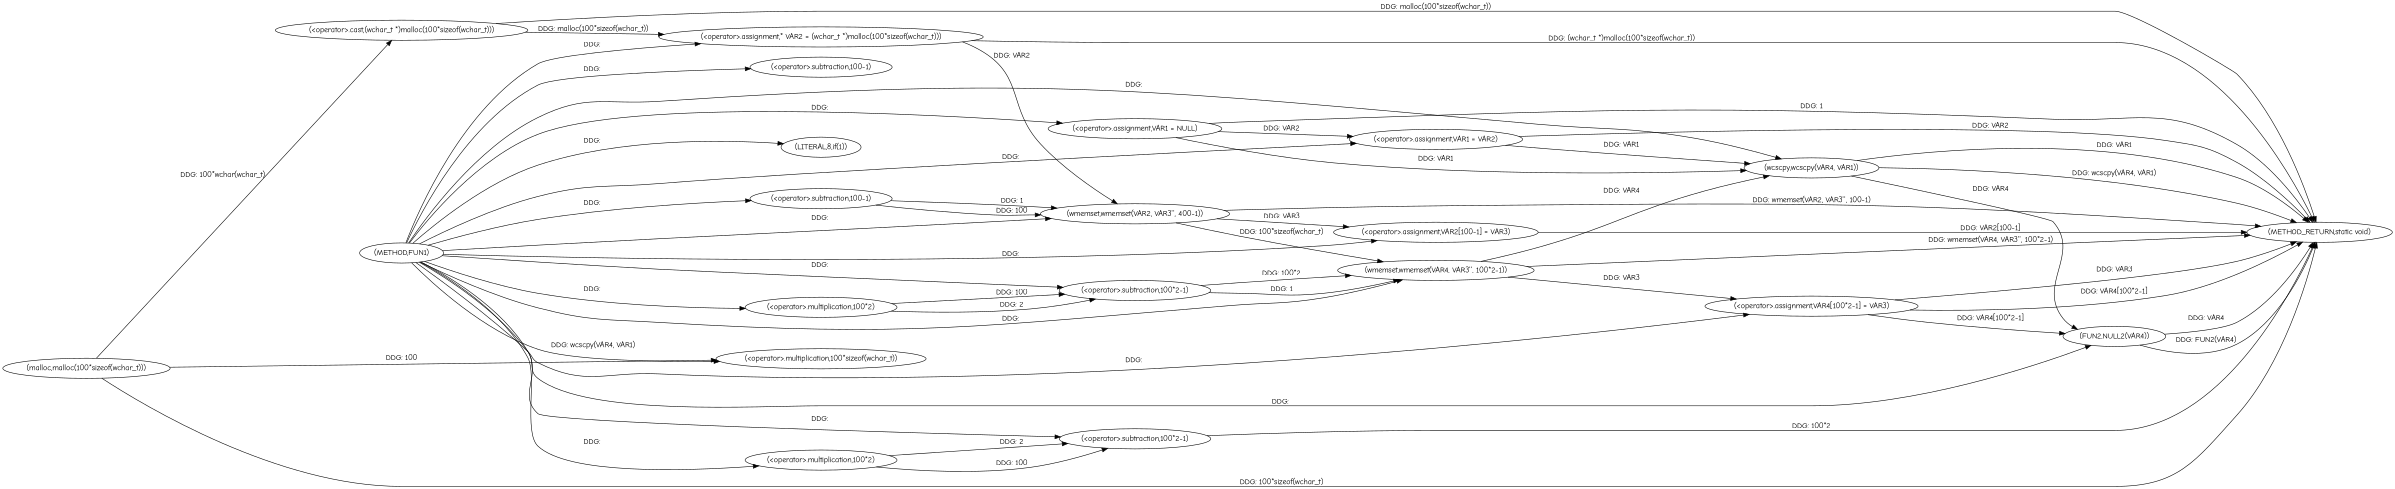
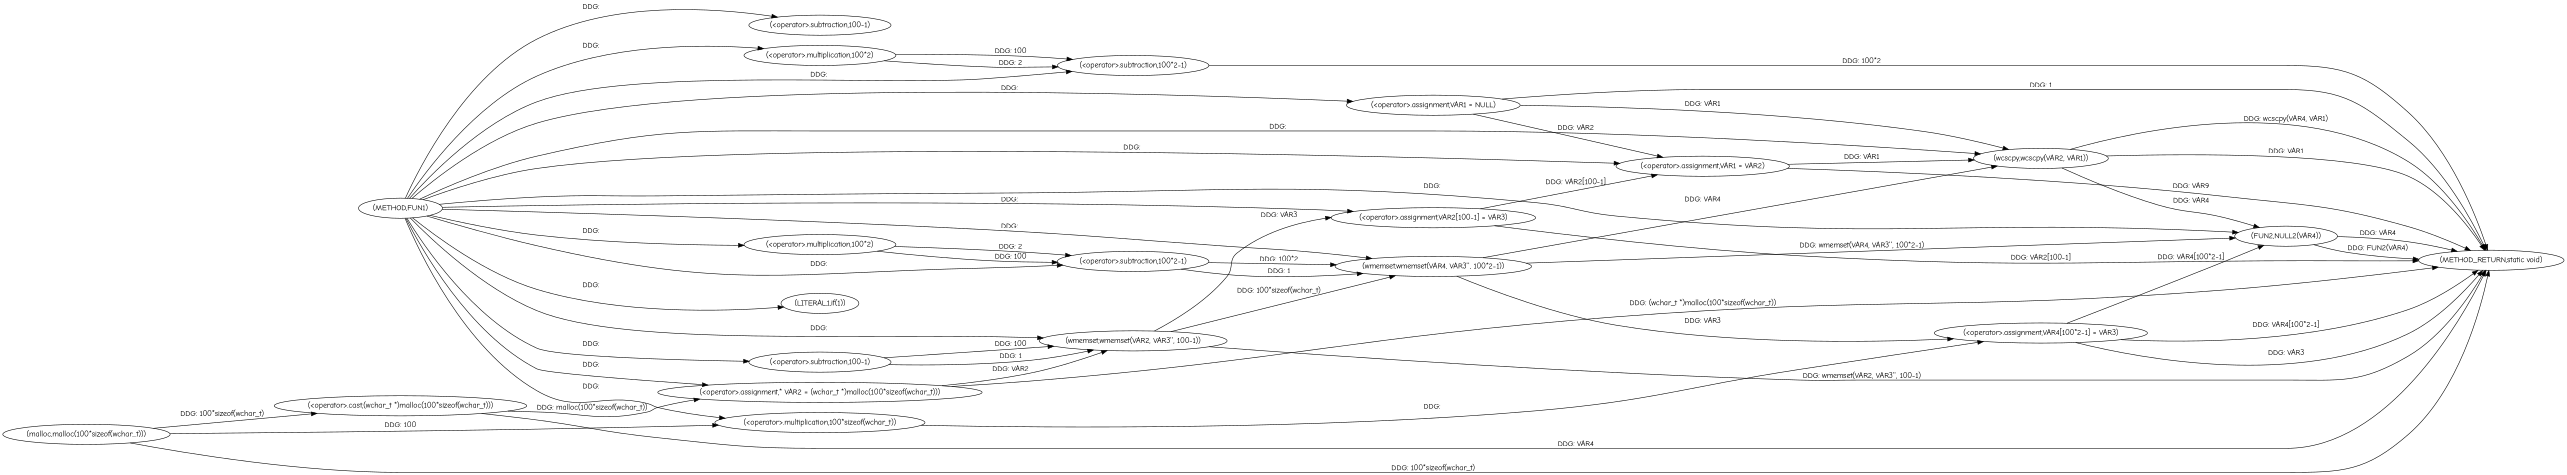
  digraph {
    fontname="Comic Neue"
    rankdir=LR
    node [fontname="Comic Neue"]
    edge [fontname="Comic Neue"]
    n1 [label="(METHOD,FUN1)"]
    n2 [label="(<operator>.assignment,VAR1 = NULL)"]
-   n3 [label="(LITERAL,8,if(1))"]
+   n3 [label="(LITERAL,1,if(1))"]
    n4 [label="(<operator>.assignment,* VAR2 = (wchar_t *)malloc(100*sizeof(wchar_t)))"]
    n5 [label="(<operator>.multiplication,100*sizeof(wchar_t))"]
-   n6 [label="(wmemset,wmemset(VAR2, VAR3'', 400-1))"]
+   n6 [label="(wmemset,wmemset(VAR2, VAR3'', 100-1))"]
    n7 [label="(<operator>.subtraction,100-1)"]
    n8 [label="(<operator>.assignment,VAR2[100-1] = VAR3)"]
    n9 [label="(<operator>.subtraction,100-1)"]
    n10 [label="(<operator>.assignment,VAR1 = VAR2)"]
    n11 [label="(wmemset,wmemset(VAR4, VAR3'', 100*2-1))"]
    n12 [label="(<operator>.subtraction,100*2-1)"]
    n13 [label="(<operator>.multiplication,100*2)"]
    n14 [label="(<operator>.assignment,VAR4[100*2-1] = VAR3)"]
    n15 [label="(<operator>.subtraction,100*2-1)"]
    n16 [label="(<operator>.multiplication,100*2)"]
-   n17 [label="(wcscpy,wcscpy(VAR4, VAR1))"]
+   n17 [label="(wcscpy,wcscpy(VAR2, VAR1))"]
    n18 [label="(FUN2,NULL2(VAR4))"]
    n19 [label="(METHOD_RETURN,static void)"]
    n20 [label="(<operator>.cast,(wchar_t *)malloc(100*sizeof(wchar_t)))"]
    n21 [label="(malloc,malloc(100*sizeof(wchar_t)))"]
    n1 -> n2 [label="DDG: "]
    n1 -> n3 [label="DDG: "]
    n1 -> n4 [label="DDG: "]
-   n1 -> n5 [label="DDG: wcscpy(VAR4, VAR1)"]
+   n1 -> n5 [label="DDG: "]
    n1 -> n6 [label="DDG: "]
    n1 -> n7 [label="DDG: "]
    n1 -> n8 [label="DDG: "]
    n1 -> n9 [label="DDG: "]
    n1 -> n10 [label="DDG: "]
    n1 -> n11 [label="DDG: "]
    n1 -> n12 [label="DDG: "]
    n1 -> n13 [label="DDG: "]
-   n1 -> n14 [label="DDG: "]
+   n5 -> n14 [label="DDG: "]
    n1 -> n15 [label="DDG: "]
    n1 -> n16 [label="DDG: "]
    n1 -> n17 [label="DDG: "]
    n1 -> n18 [label="DDG: "]
    n2 -> n10 [label="DDG: VAR2"]
    n2 -> n17 [label="DDG: VAR1"]
    n2 -> n19 [label="DDG: 1"]
    n4 -> n6 [label="DDG: VAR2"]
    n4 -> n19 [label="DDG: (wchar_t *)malloc(100*sizeof(wchar_t))"]
    n6 -> n8 [label="DDG: VAR3"]
    n6 -> n11 [label="DDG: 100*sizeof(wchar_t)"]
    n6 -> n19 [label="DDG: wmemset(VAR2, VAR3'', 100-1)"]
    n7 -> n6 [label="DDG: 100"]
    n7 -> n6 [label="DDG: 1"]
+   n8 -> n10 [label="DDG: VAR2[100-1]"]
    n8 -> n19 [label="DDG: VAR2[100-1]"]
    n10 -> n17 [label="DDG: VAR1"]
-   n10 -> n19 [label="DDG: VAR2"]
+   n10 -> n19 [label="DDG: VAR9"]
    n11 -> n14 [label="DDG: VAR3"]
    n11 -> n17 [label="DDG: VAR4"]
-   n11 -> n19 [label="DDG: wmemset(VAR4, VAR3'', 100*2-1)"]
+   n11 -> n18 [label="DDG: wmemset(VAR4, VAR3'', 100*2-1)"]
    n12 -> n11 [label="DDG: 100*2"]
    n12 -> n11 [label="DDG: 1"]
    n13 -> n12 [label="DDG: 100"]
    n13 -> n12 [label="DDG: 2"]
    n14 -> n18 [label="DDG: VAR4[100*2-1]"]
    n14 -> n19 [label="DDG: VAR3"]
    n14 -> n19 [label="DDG: VAR4[100*2-1]"]
    n15 -> n19 [label="DDG: 100*2"]
    n16 -> n15 [label="DDG: 100"]
    n16 -> n15 [label="DDG: 2"]
    n17 -> n18 [label="DDG: VAR4"]
    n17 -> n19 [label="DDG: VAR1"]
    n17 -> n19 [label="DDG: wcscpy(VAR4, VAR1)"]
    n18 -> n19 [label="DDG: VAR4"]
    n18 -> n19 [label="DDG: FUN2(VAR4)"]
    n20 -> n4 [label="DDG: malloc(100*sizeof(wchar_t))"]
-   n20 -> n19 [label="DDG: malloc(100*sizeof(wchar_t))"]
+   n20 -> n19 [label="DDG: VAR4"]
    n21 -> n5 [label="DDG: 100"]
    n21 -> n19 [label="DDG: 100*sizeof(wchar_t)"]
-   n21 -> n20 [label="DDG: 100*wchar(wchar_t)"]
+   n21 -> n20 [label="DDG: 100*sizeof(wchar_t)"]
  }
